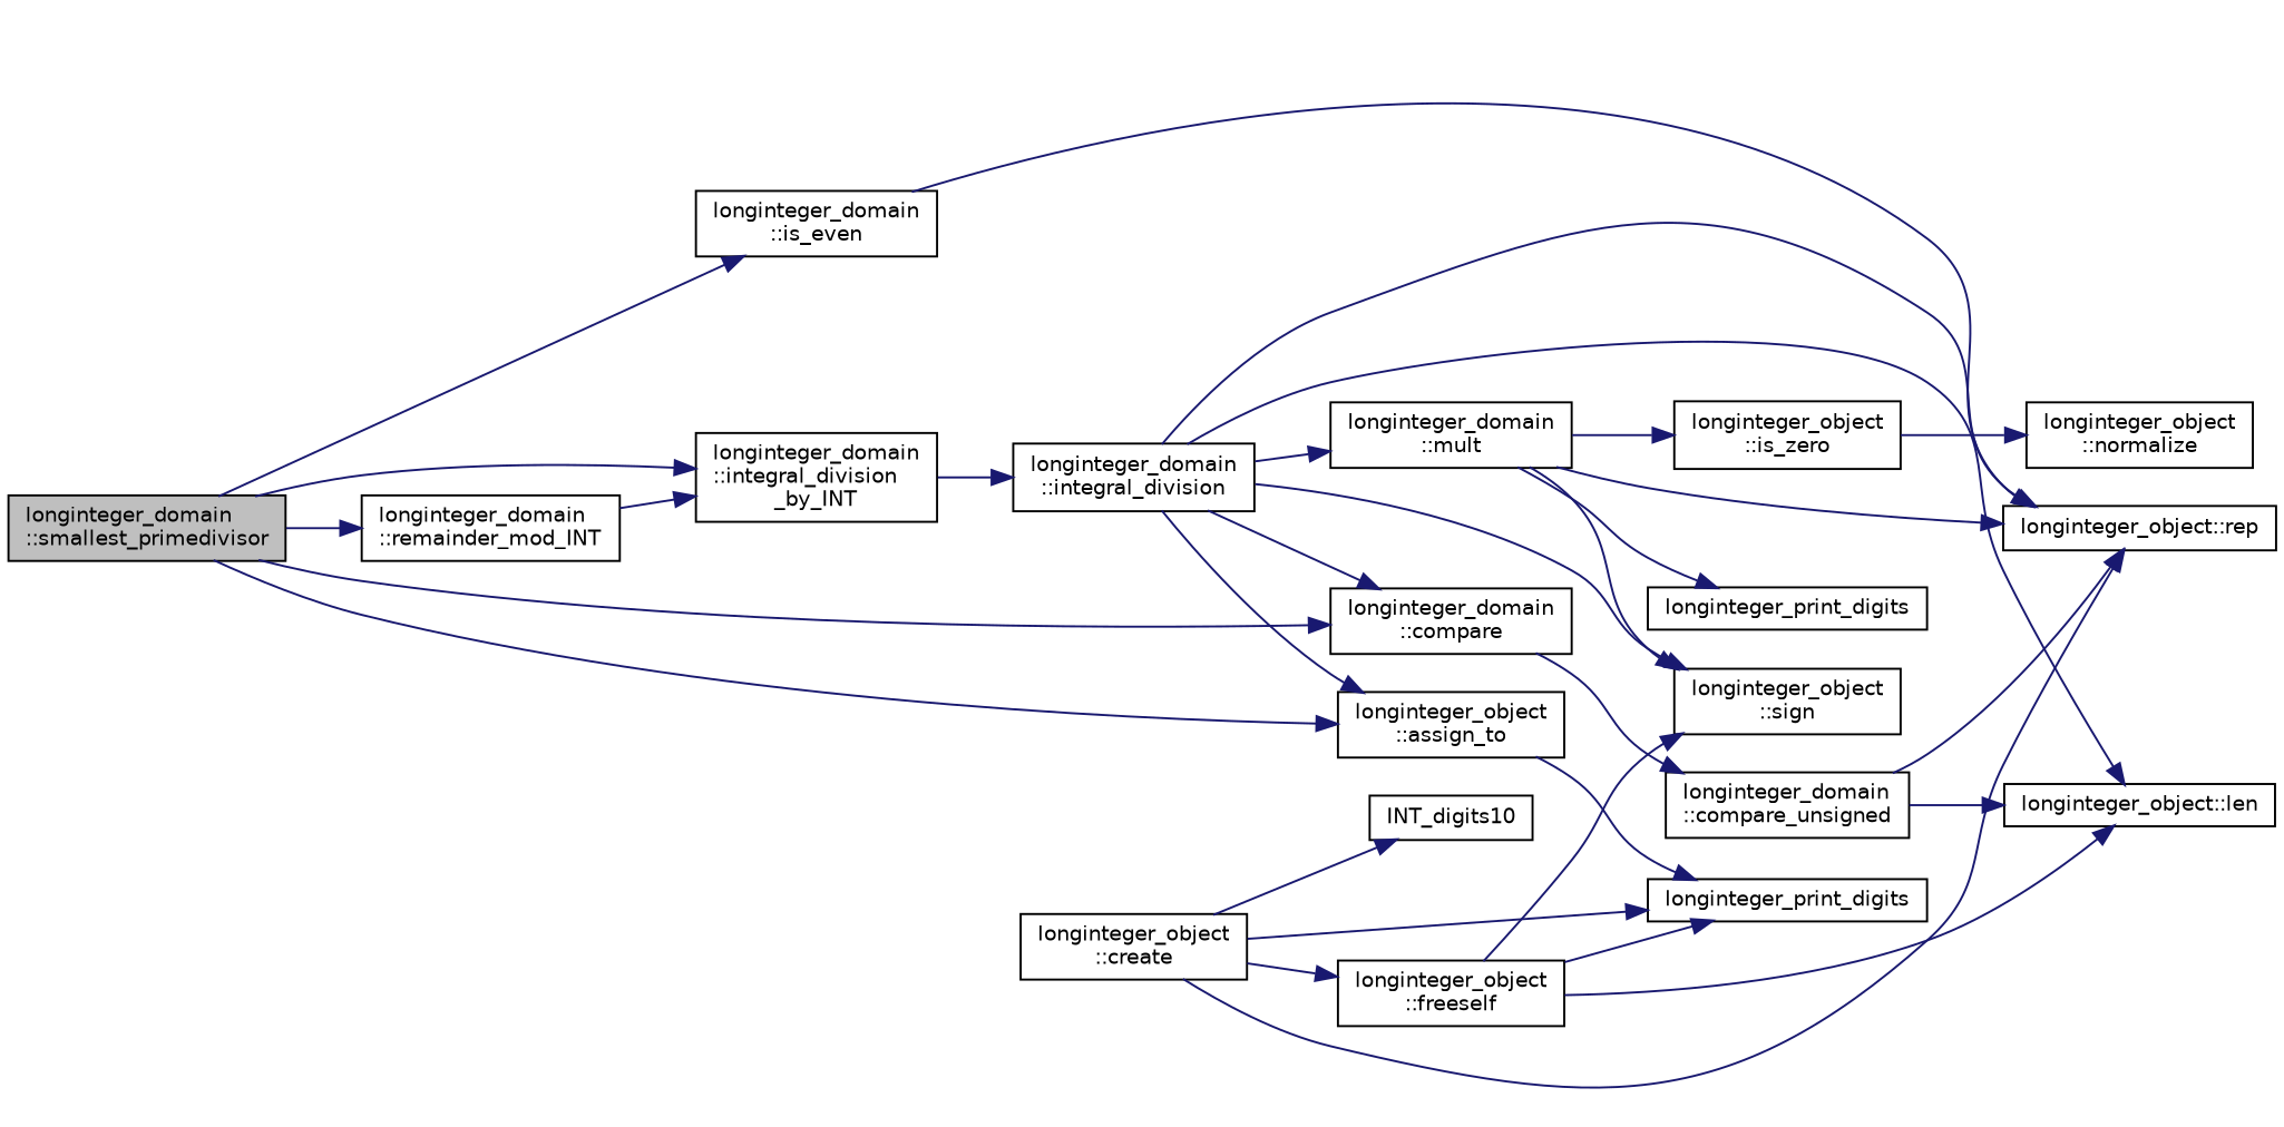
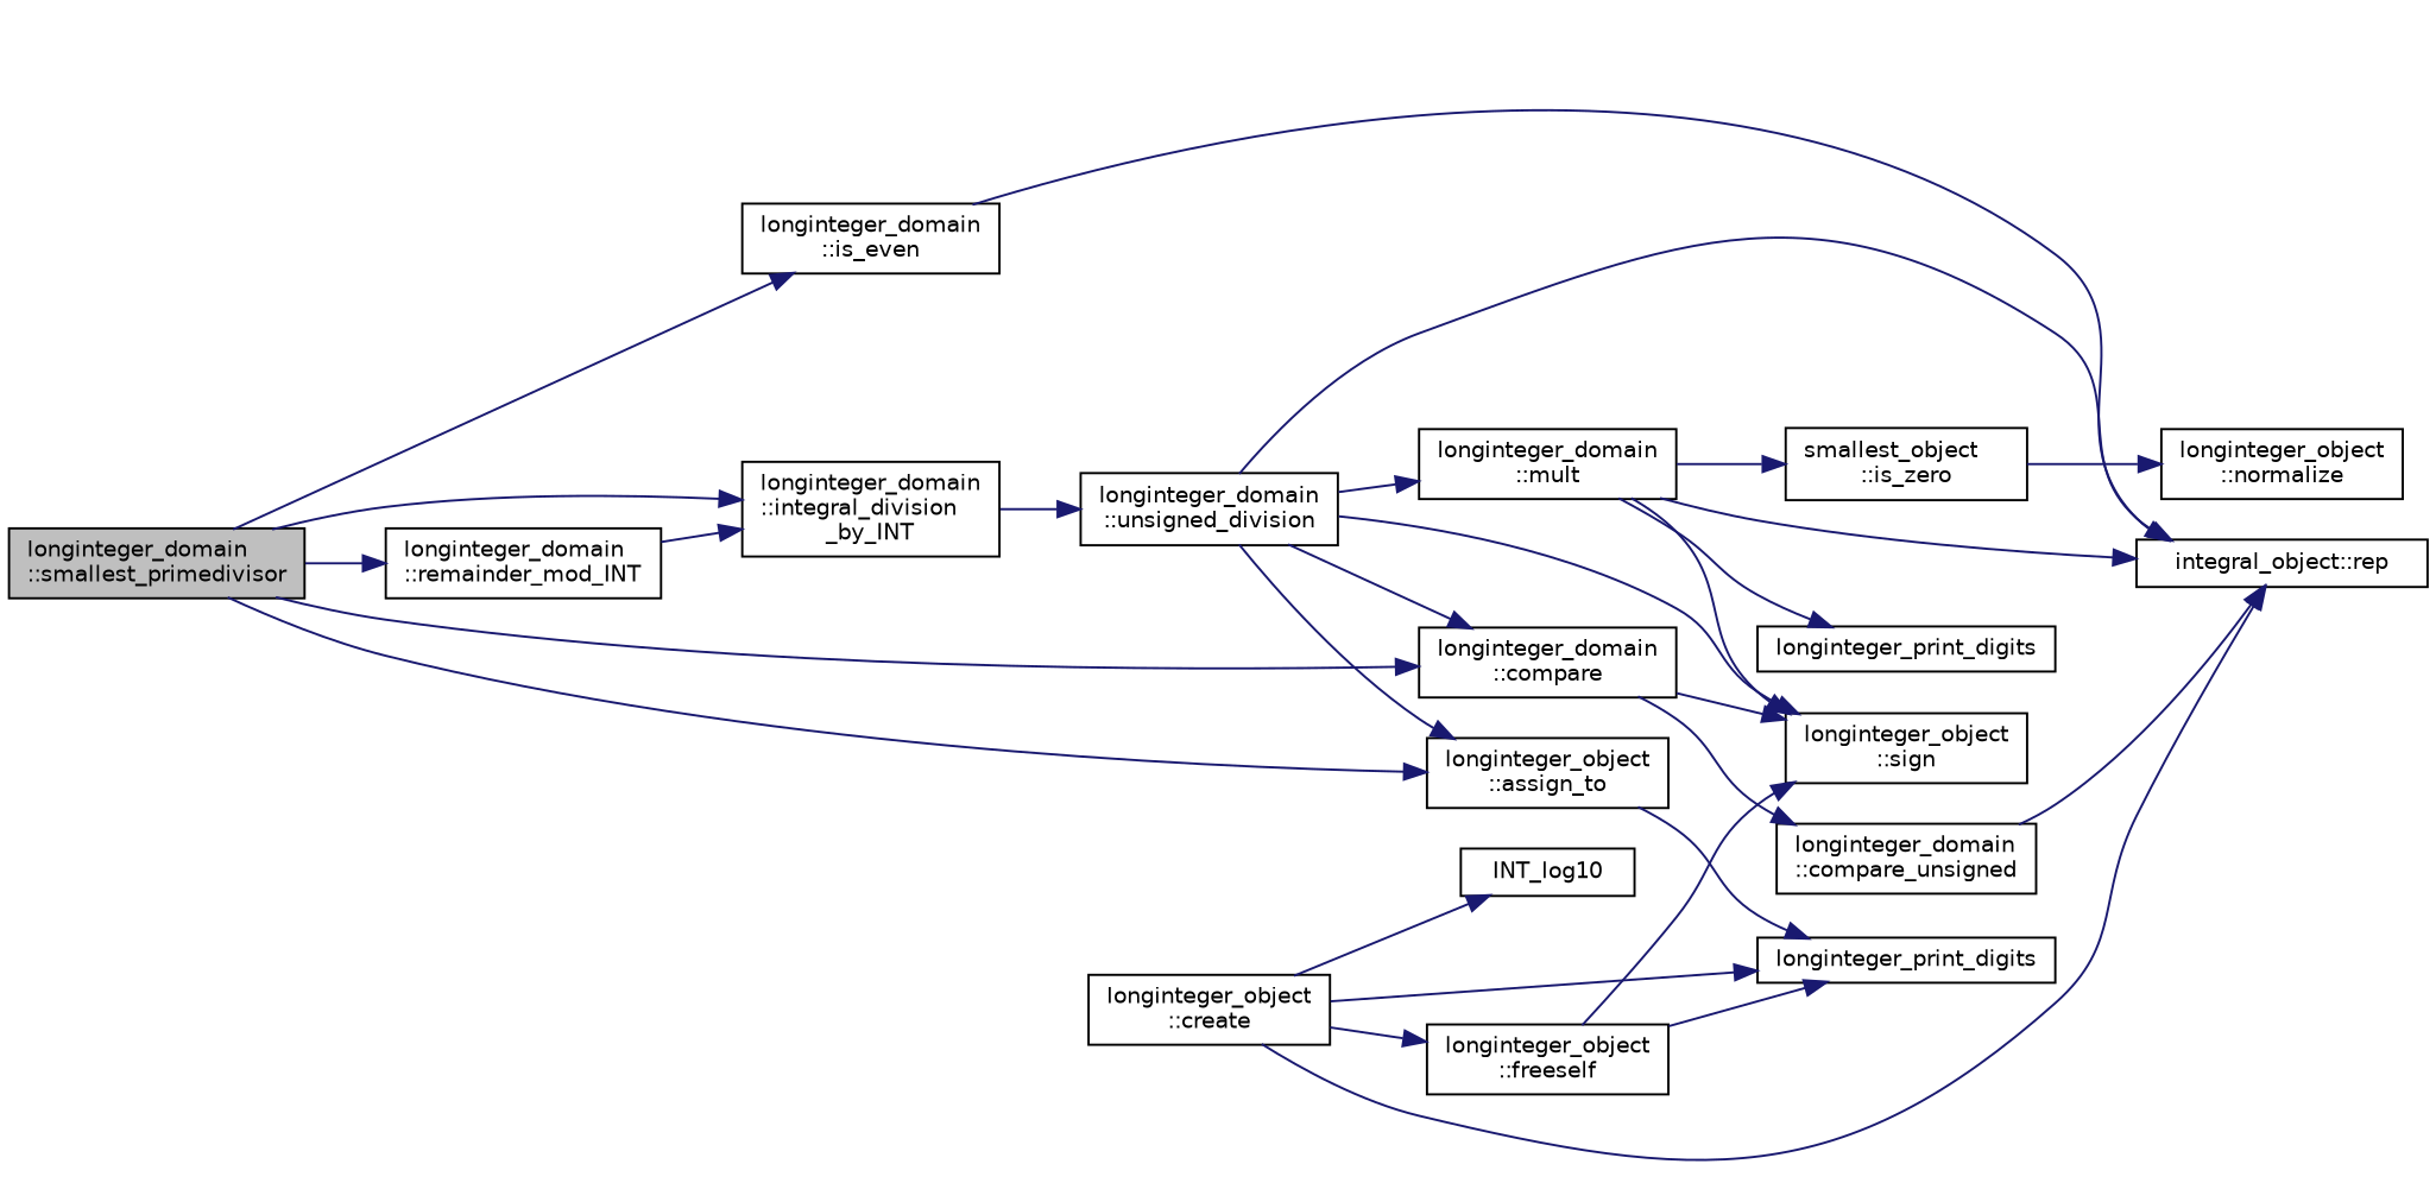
  digraph {
    rankdir=LR
    node [color=black fillcolor=white fontname=Helvetica fontsize=10 shape=record style=filled]
    edge [color=midnightblue fontname=Helvetica fontsize=10 labelfontname=Helvetica labelfontsize=10 style=solid]
    n1 [fillcolor=grey75 fontcolor=black height=0.2 label="longinteger_domain\l::smallest_primedivisor" width=0.4]
    n2 [height=0.2 label="longinteger_object\l::assign_to" width=0.4]
    n3 [height=0.2 label="longinteger_domain\l::is_even" width=0.4]
    n4 [height=0.2 label="longinteger_domain\l::remainder_mod_INT" width=0.4]
    n5 [height=0.2 label="longinteger_domain\l::integral_division\l_by_INT" width=0.4]
    n6 [height=0.2 label="longinteger_domain\l::compare" width=0.4]
    n7 [height=0.2 label=longinteger_print_digits width=0.4]
-   n8 [height=0.2 label="longinteger_object::rep" width=0.4]
-   n9 [height=0.2 label="longinteger_domain\l::integral_division" width=0.4]
+   n8 [height=0.2 label="integral_object::rep" width=0.4]
+   n9 [height=0.2 label="longinteger_domain\l::unsigned_division" width=0.4]
    n10 [height=0.2 label="longinteger_object\l::sign" width=0.4]
    n11 [height=0.2 label="longinteger_domain\l::compare_unsigned" width=0.4]
    n12 [height=0.2 label="longinteger_object\l::create" width=0.4]
    n13 [height=0.2 label="longinteger_object\l::freeself" width=0.4]
-   n14 [height=0.2 label=INT_digits10 width=0.4]
-   n15 [height=0.2 label="longinteger_object::len" width=0.4]
+   n14 [height=0.2 label=INT_log10 width=0.4]
    n16 [height=0.2 label="longinteger_domain\l::mult" width=0.4]
-   n17 [height=0.2 label="longinteger_object\l::is_zero" width=0.4]
+   n17 [height=0.2 label="smallest_object\l::is_zero" width=0.4]
    n18 [height=0.2 label=longinteger_print_digits width=0.4]
    n19 [height=0.2 label="longinteger_object\l::normalize" width=0.4]
    n1 -> n2
    n1 -> n3
    n1 -> n4
    n1 -> n5
    n1 -> n6
    n2 -> n7
    n3 -> n8
    n4 -> n5
    n5 -> n9
+   n6 -> n10
    n6 -> n11
    n9 -> n2
    n9 -> n6
    n9 -> n8
    n9 -> n10
-   n9 -> n15
    n9 -> n16
    n11 -> n8
-   n11 -> n15
    n12 -> n7
    n12 -> n8
    n12 -> n13
    n12 -> n14
    n13 -> n7
    n13 -> n10
-   n13 -> n15
    n16 -> n8
    n16 -> n10
    n16 -> n17
    n16 -> n18
    n17 -> n19
  }
